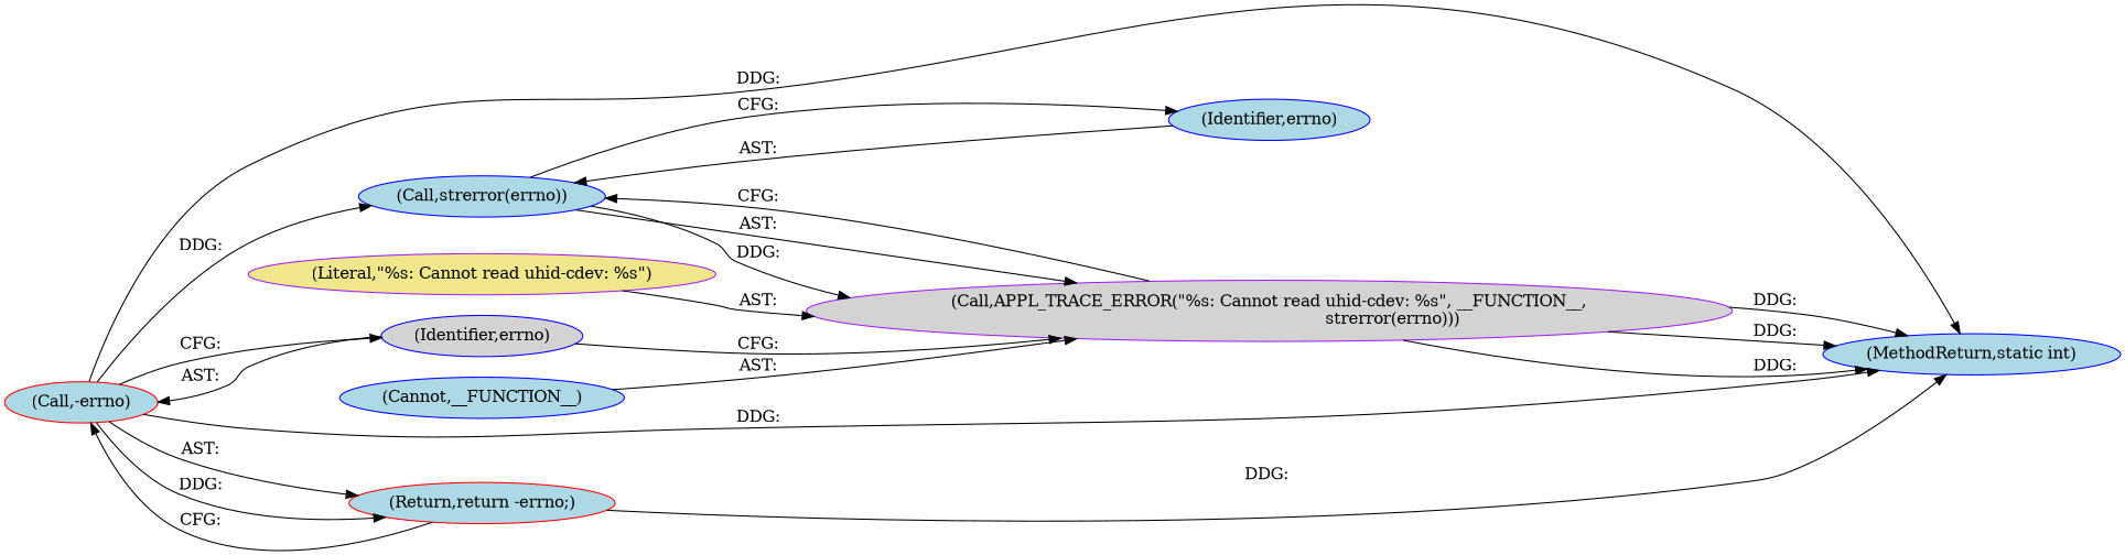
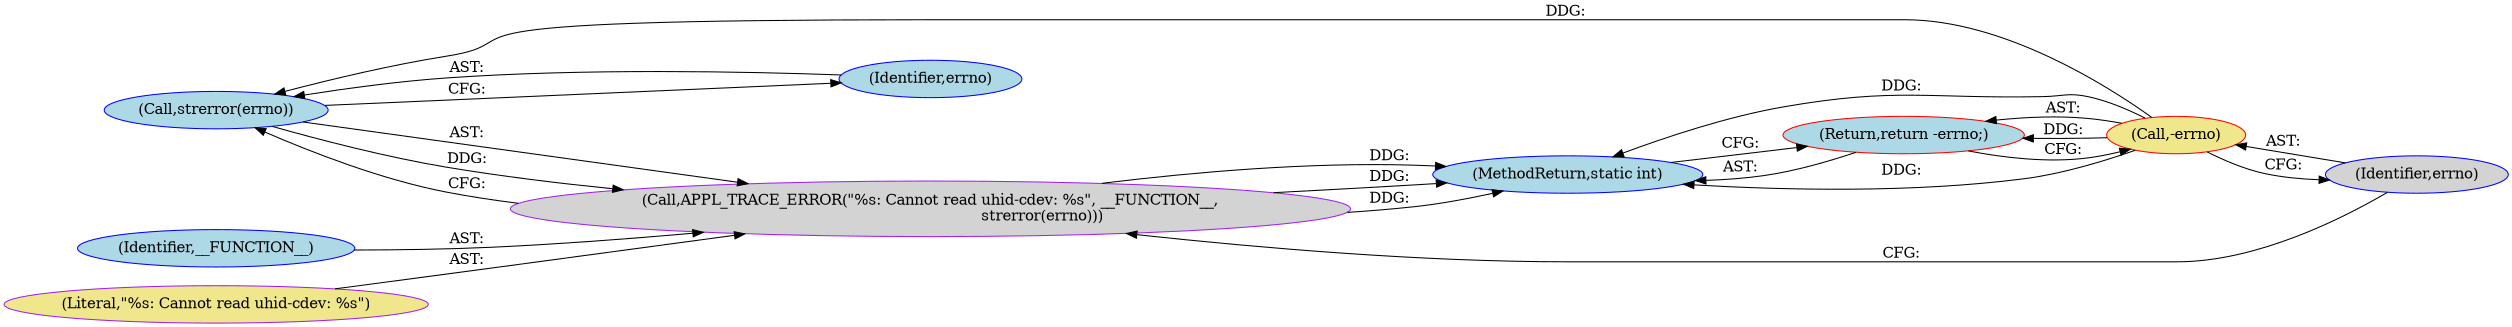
  digraph {
    rankdir=LR
    node [color=blue fillcolor=lightblue style=filled]
    n1 [label="(Call,strerror(errno))"]
    n2 [color=purple fillcolor=lightgrey label="(Call,APPL_TRACE_ERROR(\"%s: Cannot read uhid-cdev: %s\", __FUNCTION__,\n                                                strerror(errno)))"]
    n3 [label="(Identifier,errno)"]
    n4 [label="(MethodReturn,static int)"]
-   n5 [color=red label="(Call,-errno)"]
+   n5 [color=red fillcolor=khaki label="(Call,-errno)"]
    n6 [color=red label="(Return,return -errno;)"]
    n7 [fillcolor=lightgrey label="(Identifier,errno)"]
-   n8 [label="(Cannot,__FUNCTION__)"]
+   n8 [label="(Identifier,__FUNCTION__)"]
    n9 [color=purple fillcolor=khaki label="(Literal,\"%s: Cannot read uhid-cdev: %s\")"]
    n1 -> n2 [label="AST: "]
    n1 -> n2 [label="DDG: "]
    n1 -> n3 [label="CFG: "]
    n2 -> n1 [label="CFG: "]
    n2 -> n4 [label="DDG: "]
    n2 -> n4 [label="DDG: "]
    n2 -> n4 [label="DDG: "]
    n3 -> n1 [label="AST: "]
+   n4 -> n6 [label="CFG: "]
    n5 -> n1 [label="DDG: "]
    n5 -> n4 [label="DDG: "]
    n5 -> n4 [label="DDG: "]
    n5 -> n6 [label="AST: "]
    n5 -> n6 [label="DDG: "]
    n5 -> n7 [label="CFG: "]
-   n6 -> n4 [label="DDG: "]
+   n6 -> n4 [label="AST: "]
    n6 -> n5 [label="CFG: "]
    n7 -> n2 [label="CFG: "]
    n7 -> n5 [label="AST: "]
    n8 -> n2 [label="AST: "]
    n9 -> n2 [label="AST: "]
  }
